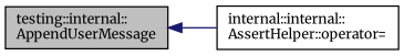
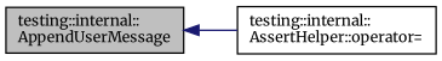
  digraph {
    rankdir=LR
    fontname=Merriweather
    node [color=black fontname=Merriweather fontsize=10 shape=record style=filled]
    n1 [fillcolor=grey75 fontcolor=black height=0.2 label="testing::internal::\lAppendUserMessage" width=0.4]
-   n2 [fillcolor=white height=0.2 label="internal::internal::\lAssertHelper::operator=" width=0.4]
+   n2 [fillcolor=white height=0.2 label="testing::internal::\lAssertHelper::operator=" width=0.4]
    n1 -> n2 [color=midnightblue dir=back fontname=Merriweather fontsize=10 labelfontname=Helvetica labelfontsize=10 style=solid]
  }
